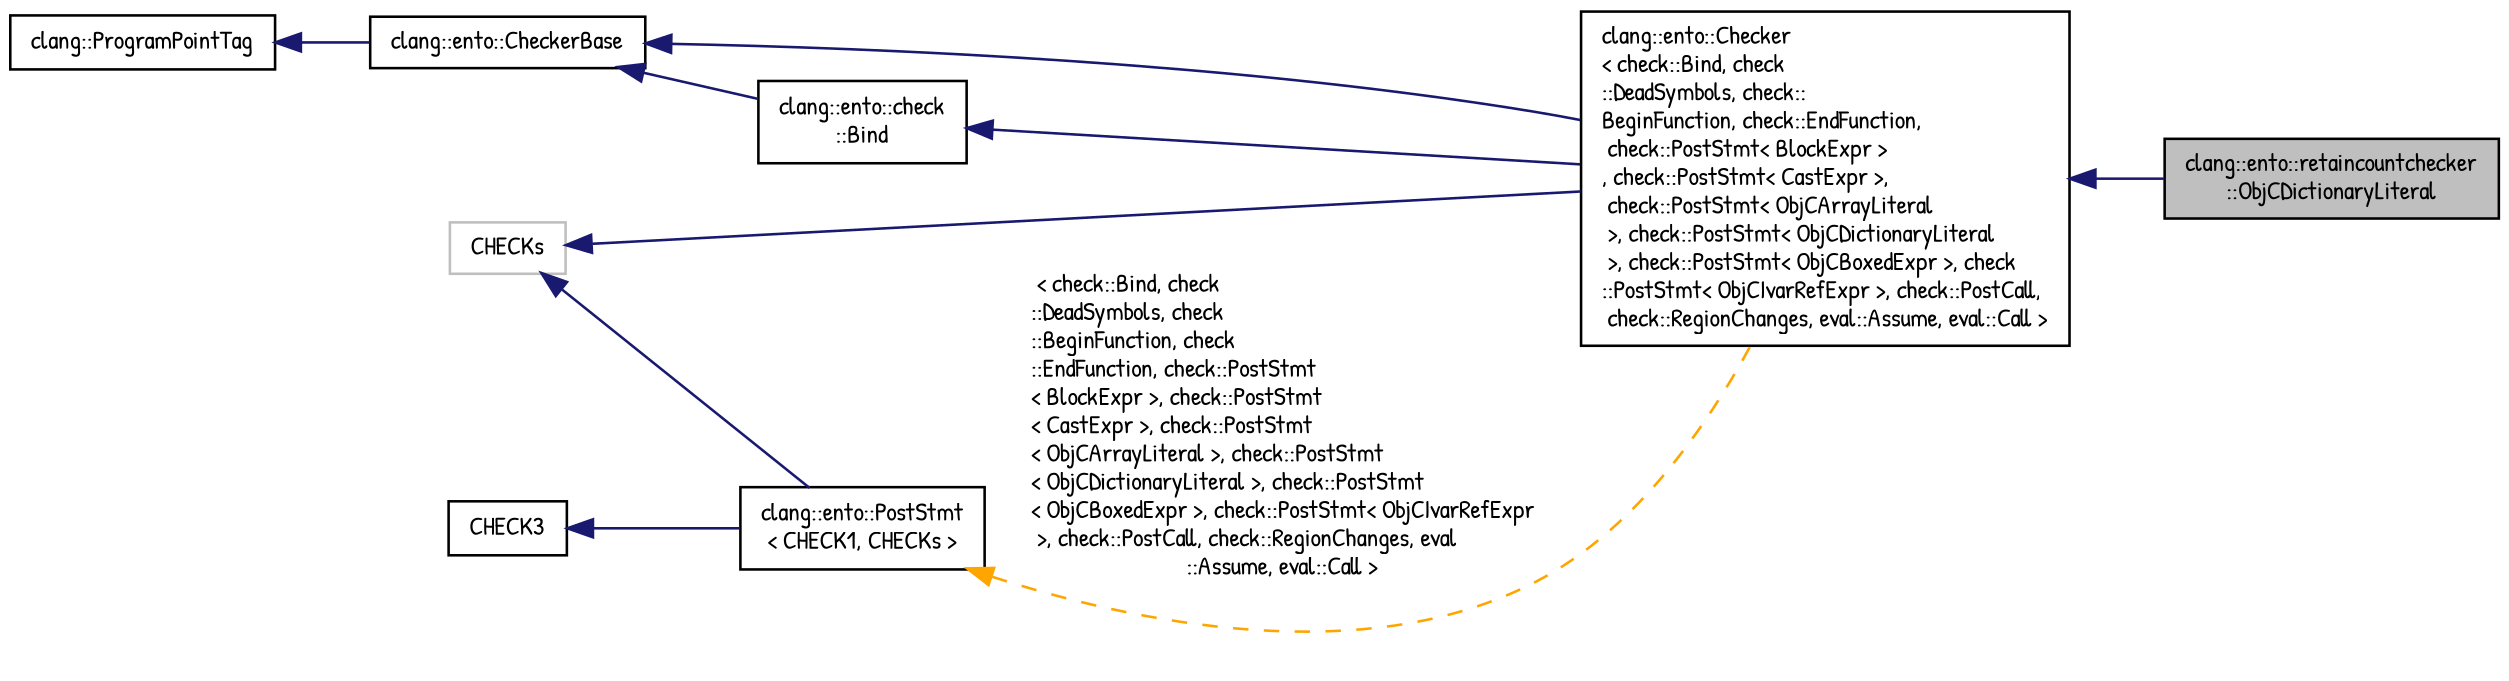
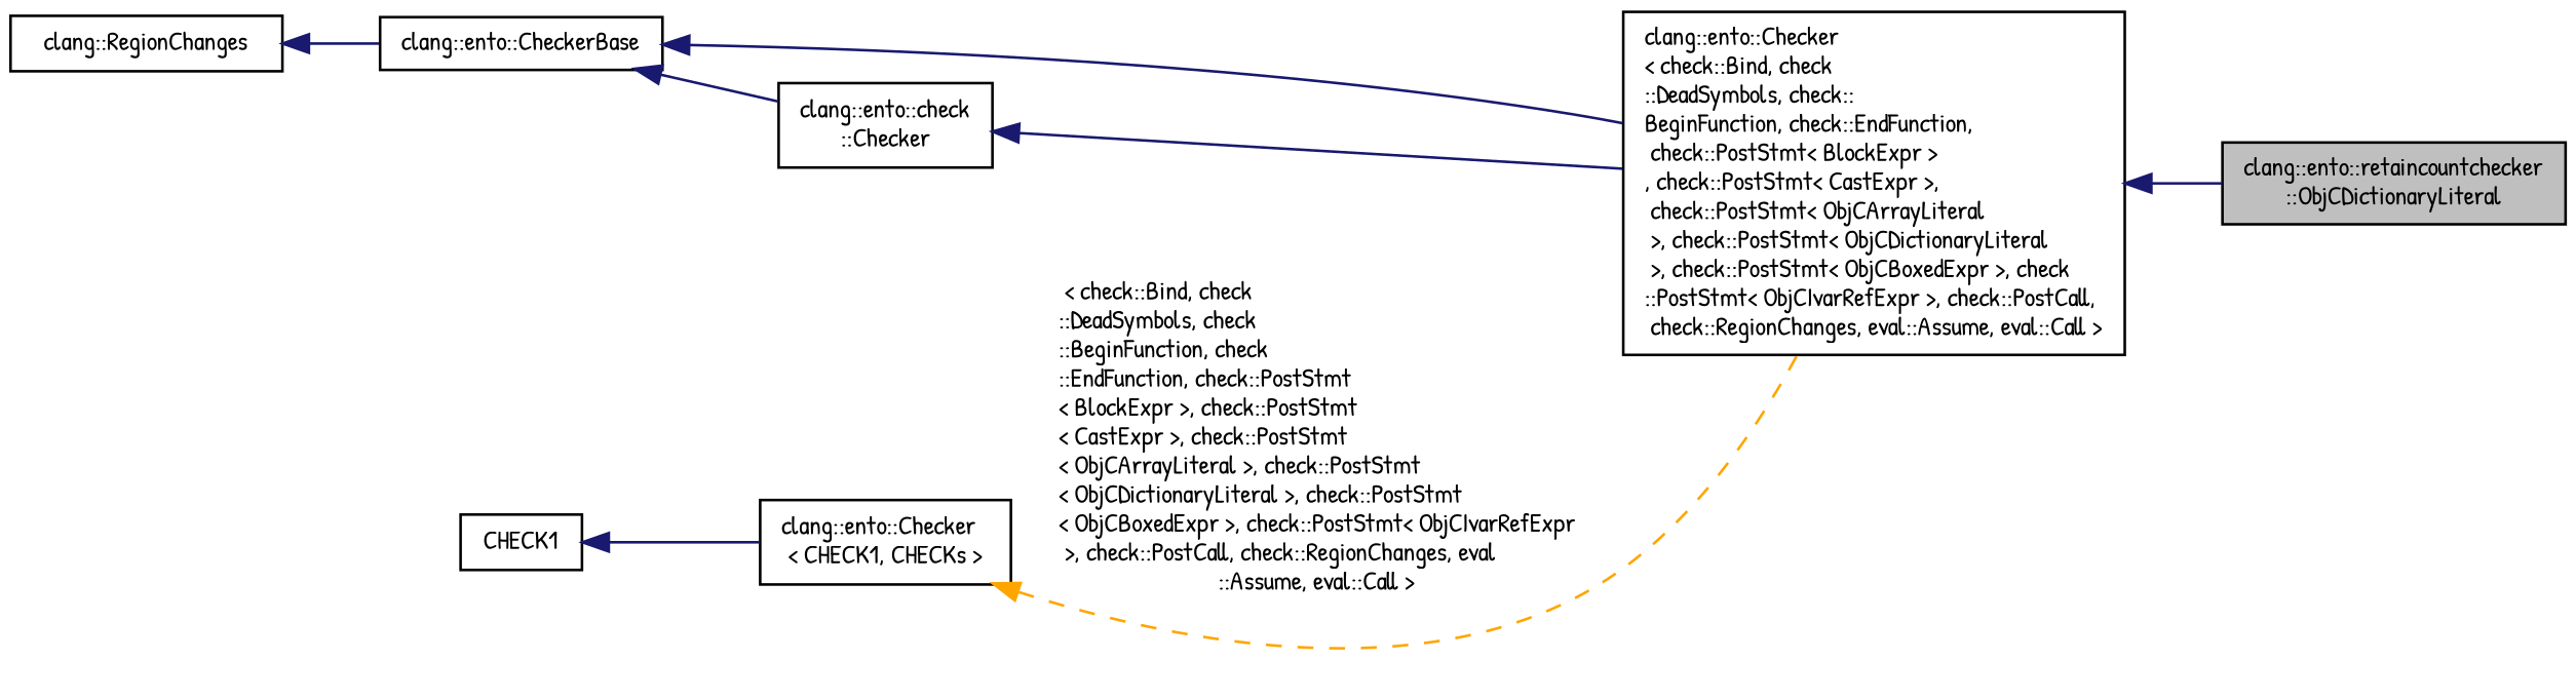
  digraph {
    fontname="Patrick Hand"
    rankdir=LR
    node [color=black fontname="Patrick Hand" fontsize=10 shape=record]
    edge [color=midnightblue dir=back fontname="Patrick Hand" fontsize=10 labelfontname=Helvetica labelfontsize=10 style=solid]
    n1 [fillcolor=grey75 fontcolor=black height=0.2 label="clang::ento::retaincountchecker\l::ObjCDictionaryLiteral" style=filled width=0.4]
    n2 [height=0.2 label="clang::ento::Checker\l\< check::Bind, check\l::DeadSymbols, check::\lBeginFunction, check::EndFunction,\l check::PostStmt\< BlockExpr \>\l, check::PostStmt\< CastExpr \>,\l check::PostStmt\< ObjCArrayLiteral\l \>, check::PostStmt\< ObjCDictionaryLiteral\l \>, check::PostStmt\< ObjCBoxedExpr \>, check\l::PostStmt\< ObjCIvarRefExpr \>, check::PostCall,\l check::RegionChanges, eval::Assume, eval::Call \>" width=0.4]
-   n3 [height=0.2 label="clang::ento::check\l::Bind" width=0.4]
-   n4 [color=grey75 height=0.2 label=CHECKs width=0.4]
-   n5 [height=0.2 label="clang::ento::PostStmt\l\< CHECK1, CHECKs \>" width=0.4]
+   n3 [height=0.2 label="clang::ento::check\l::Checker" width=0.4]
+   n5 [height=0.2 label="clang::ento::Checker\l\< CHECK1, CHECKs \>" width=0.4]
    n6 [height=0.2 label="clang::ento::CheckerBase" width=0.4]
-   n7 [height=0.2 label="clang::ProgramPointTag" width=0.4]
-   n8 [height=0.2 label=CHECK3 width=0.4]
+   n7 [height=0.2 label="clang::RegionChanges" width=0.4]
+   n8 [height=0.2 label=CHECK1 width=0.4]
    n2 -> n1
    n3 -> n2
-   n4 -> n2
-   n4 -> n5
    n5 -> n2 [color=orange label=" \< check::Bind, check\l::DeadSymbols, check\l::BeginFunction, check\l::EndFunction, check::PostStmt\l\< BlockExpr \>, check::PostStmt\l\< CastExpr \>, check::PostStmt\l\< ObjCArrayLiteral \>, check::PostStmt\l\< ObjCDictionaryLiteral \>, check::PostStmt\l\< ObjCBoxedExpr \>, check::PostStmt\< ObjCIvarRefExpr\l \>, check::PostCall, check::RegionChanges, eval\l::Assume, eval::Call \>" style=dashed]
    n6 -> n2
    n6 -> n3
    n7 -> n6
    n8 -> n5
  }
